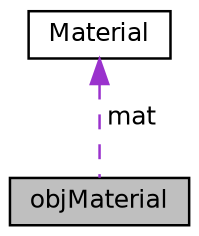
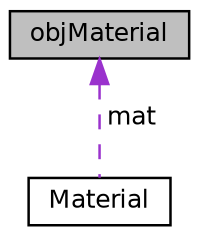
  digraph {
    node [color=black fontname=Helvetica fontsize=10 shape=record style=filled]
    n1 [fillcolor=grey75 fontcolor=black height=0.2 label=objMaterial width=0.4]
    n2 [fillcolor=white height=0.2 label=Material width=0.4]
-   n2 -> n1 [color=darkorchid3 dir=back fontname=Helvetica fontsize=10 label=" mat" labelfontname=Helvetica labelfontsize=10 style=dashed]
+   n1 -> n2 [color=darkorchid3 dir=back fontname=Helvetica fontsize=10 label=" mat" labelfontname=Helvetica labelfontsize=10 style=dashed]
  }
